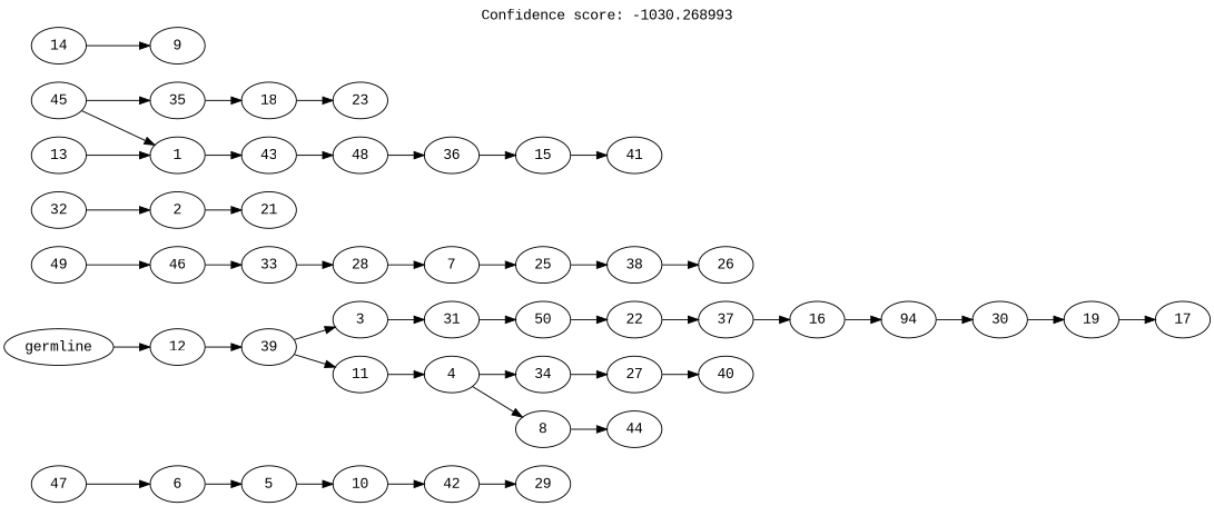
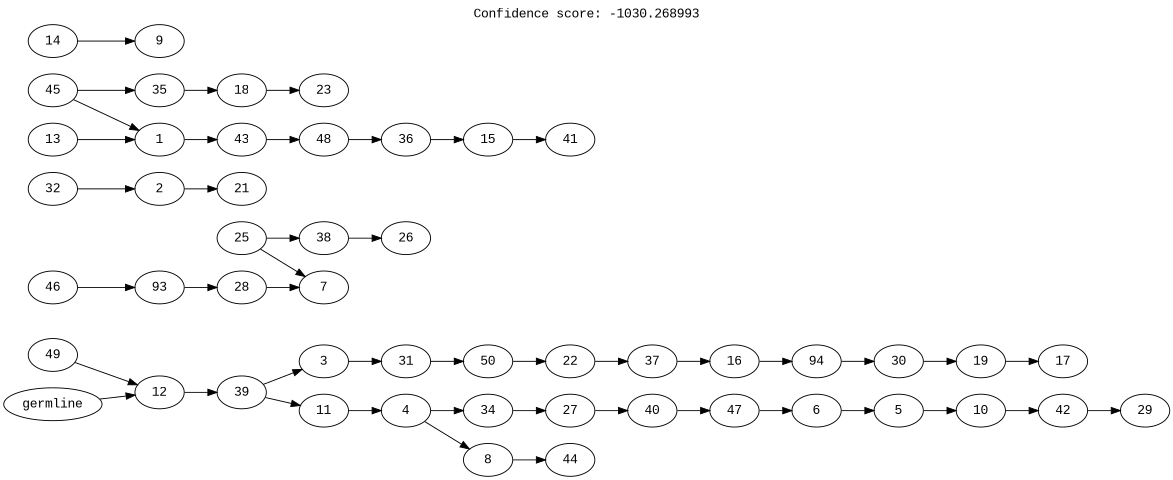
  digraph {
    fontname="Liberation Mono"
    label="Confidence score: -1030.268993"
    labelloc=t
    rankdir=LR
    node [fontname="Liberation Mono"]
    edge [fontname="Liberation Mono"]
    n1 [label=42]
    n2 [label=29]
    n3 [label=10]
    n4 [label=5]
    n5 [label=6]
    n6 [label=47]
    n7 [label=40]
    n8 [label=27]
    n9 [label=34]
    n10 [label=4]
    n11 [label=8]
    n12 [label=38]
    n13 [label=26]
    n14 [label=25]
    n15 [label=7]
    n16 [label=28]
-   n17 [label=33]
+   n17 [label=93]
    n18 [label=46]
    n19 [label=49]
    n20 [label=21]
    n21 [label=2]
    n22 [label=32]
    n23 [label=17]
    n24 [label=19]
    n25 [label=30]
    n26 [label=94]
    n27 [label=16]
    n28 [label=37]
    n29 [label=22]
    n30 [label=50]
    n31 [label=31]
    n32 [label=3]
    n33 [label=18]
    n34 [label=23]
    n35 [label=35]
    n36 [label=45]
    n37 [label=1]
    n38 [label=15]
    n39 [label=41]
    n40 [label=36]
    n41 [label=48]
    n42 [label=43]
    n43 [label=13]
    n44 [label=9]
    n45 [label=14]
    n46 [label=44]
    n47 [label=11]
    n48 [label=39]
    n49 [label=12]
    n50 [label=germline]
    n1 -> n2
    n3 -> n1
    n4 -> n3
    n5 -> n4
    n6 -> n5
+   n7 -> n6
    n8 -> n7
    n9 -> n8
    n10 -> n9
    n10 -> n11
    n11 -> n46
    n12 -> n13
    n14 -> n12
-   n15 -> n14
+   n14 -> n15
    n16 -> n15
    n17 -> n16
    n18 -> n17
-   n19 -> n18
+   n19 -> n49
    n21 -> n20
    n22 -> n21
    n24 -> n23
    n25 -> n24
    n26 -> n25
    n27 -> n26
    n28 -> n27
    n29 -> n28
    n30 -> n29
    n31 -> n30
    n32 -> n31
    n33 -> n34
    n35 -> n33
    n36 -> n35
    n36 -> n37
    n37 -> n42
    n38 -> n39
    n40 -> n38
    n41 -> n40
    n42 -> n41
    n43 -> n37
    n45 -> n44
    n47 -> n10
    n48 -> n32
    n48 -> n47
    n49 -> n48
    n50 -> n49
  }
